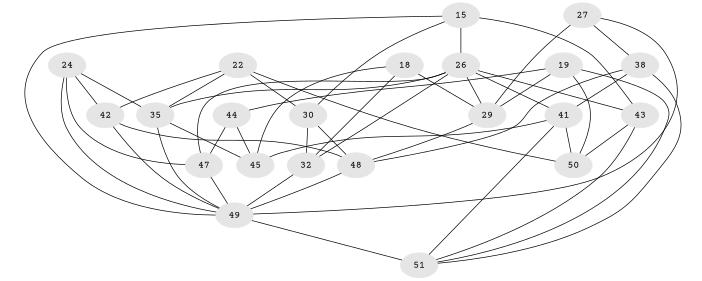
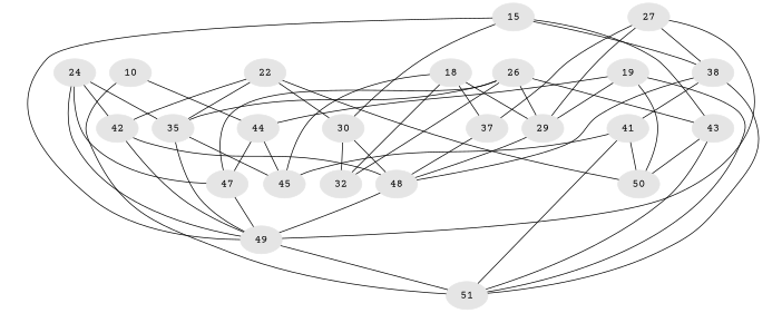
  graph {
    fontname="Courier Prime"
    node [color=gray90 fontname="Courier Prime" style=filled]
    edge [fontname="Courier Prime"]
+   10 [super="+1"]
    44
    51 [super="+13+46+17+4"]
    45
    47
    15
    30
    38 [super="+21"]
    43 [super="+31"]
    49 [super="+40+39"]
    32
    48 [super="+34+23"]
    41 [super="+8+9"]
    50 [super="+16"]
    29 [super="+28"]
    18
+   37
    19
    22
    35 [super="+25"]
    42 [super="+36+14"]
    24 [super="+3"]
    26 [super="+12+20"]
    27
+   10 -- 44
+   10 -- 51 [weight=4]
    44 -- 45
    44 -- 47
    47 -- 49
    15 -- 30
-   15 -- 26
+   15 -- 38
    15 -- 43
    15 -- 49
    30 -- 32
    30 -- 48
    38 -- 51 [weight=2]
    38 -- 48
    38 -- 41
    43 -- 51 [weight=2]
    43 -- 50 [weight=2]
    49 -- 51 [weight=3]
-   32 -- 49
    48 -- 49 [weight=2]
    41 -- 51 [weight=2]
    41 -- 45
    41 -- 50 [weight=2]
    29 -- 48
    18 -- 45
    18 -- 32
    18 -- 29
+   18 -- 37
+   37 -- 48
    19 -- 44
    19 -- 51
    19 -- 50
    19 -- 29
    22 -- 30
    22 -- 50
    22 -- 35
    22 -- 42
    35 -- 45
    35 -- 49
    42 -- 49 [weight=3]
    42 -- 48 [weight=2]
    24 -- 47
    24 -- 49
    24 -- 35 [weight=2]
    24 -- 42 [weight=2]
    26 -- 47
    26 -- 43
    26 -- 32
-   26 -- 41 [weight=2]
    26 -- 29 [weight=2]
    26 -- 35
    27 -- 38
    27 -- 49
    27 -- 29
+   27 -- 37
  }
